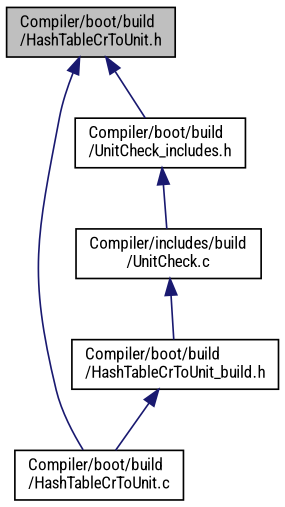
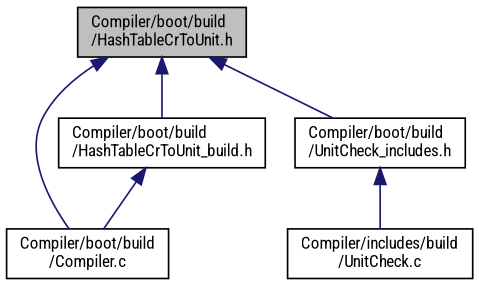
  digraph {
    fontname="Roboto Condensed"
    node [color=black fillcolor=white fontname="Roboto Condensed" fontsize=10 shape=record style=filled]
    edge [color=midnightblue dir=back fontname="Roboto Condensed" fontsize=10 labelfontname=Helvetica labelfontsize=10 style=solid]
    n1 [fillcolor=grey75 fontcolor=black height=0.2 label="Compiler/boot/build\l/HashTableCrToUnit.h" width=0.4]
-   n2 [height=0.2 label="Compiler/boot/build\l/HashTableCrToUnit.c" width=0.4]
+   n2 [height=0.2 label="Compiler/boot/build\l/Compiler.c" width=0.4]
    n3 [height=0.2 label="Compiler/boot/build\l/HashTableCrToUnit_build.h" width=0.4]
    n4 [height=0.2 label="Compiler/boot/build\l/UnitCheck_includes.h" width=0.4]
    n5 [height=0.2 label="Compiler/includes/build\l/UnitCheck.c" width=0.4]
    n1 -> n2
-   n5 -> n3
+   n1 -> n3
    n1 -> n4
    n3 -> n2
    n4 -> n5
  }
